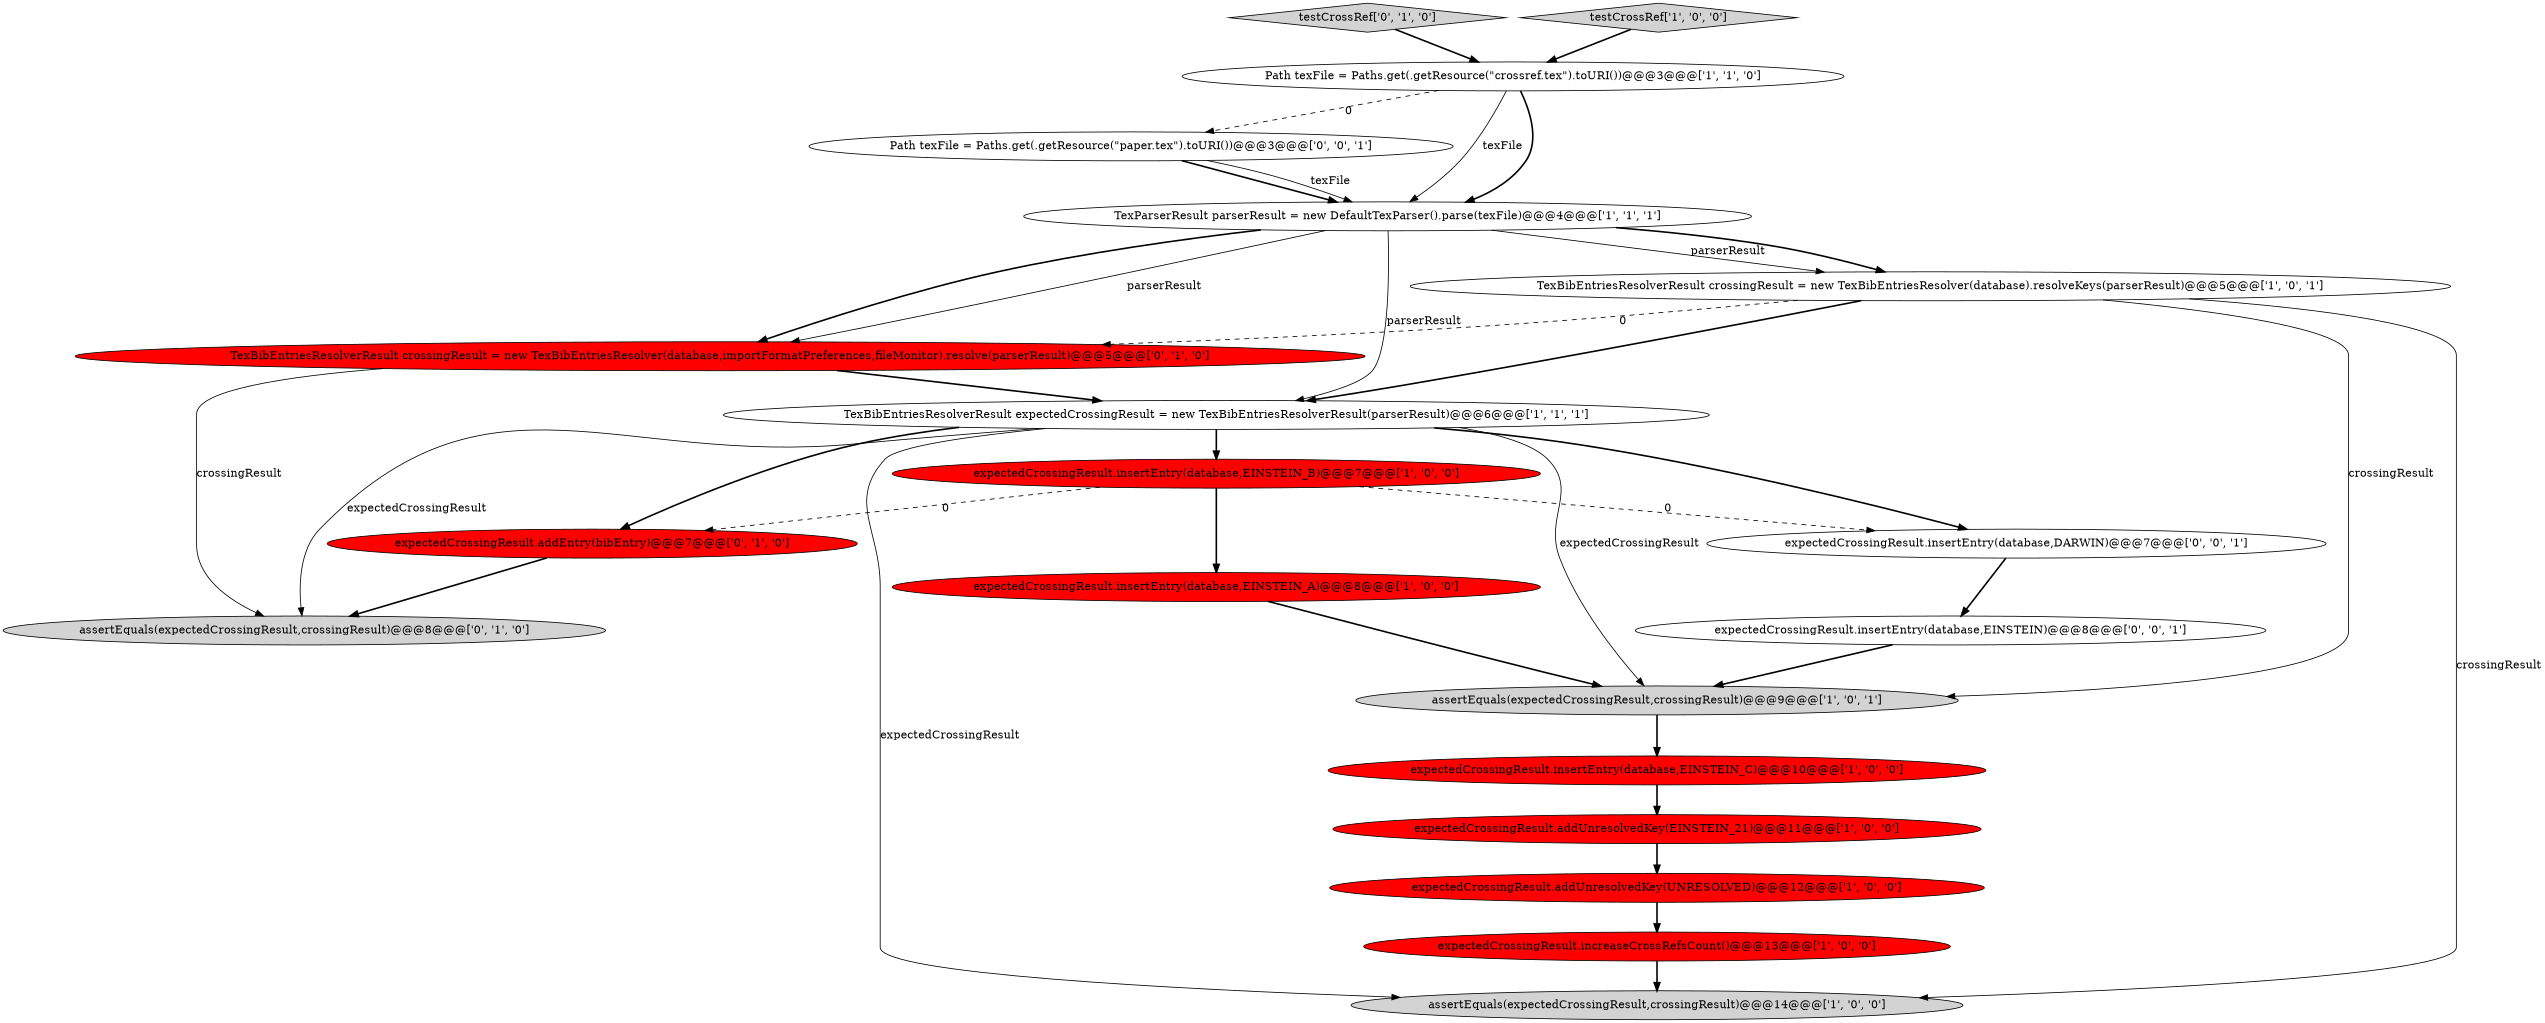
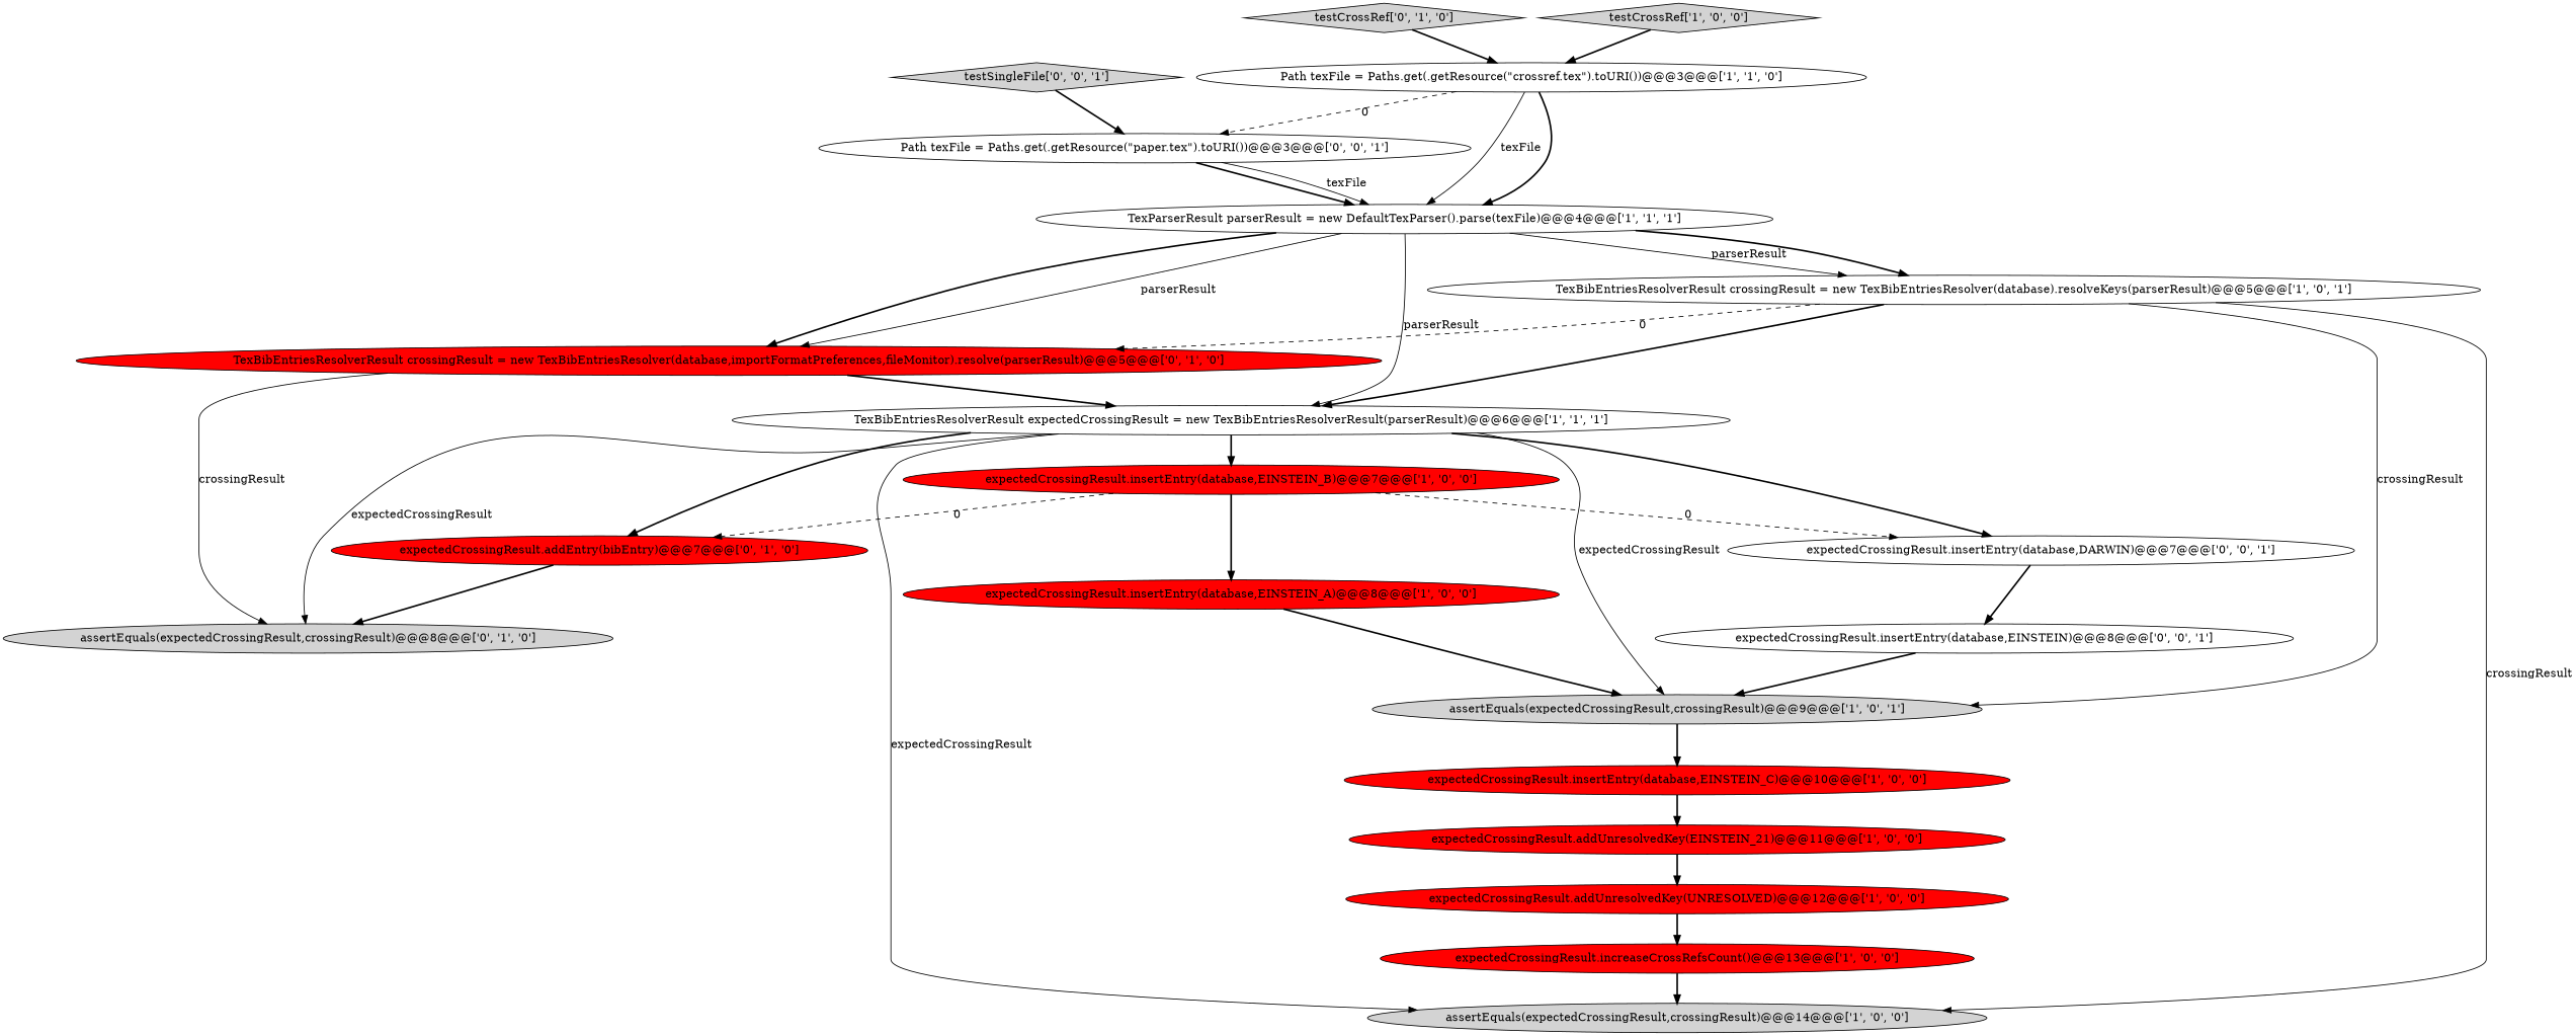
  digraph {
    node [fillcolor=red shape=ellipse style=filled]
    edge [style=bold]
    n1 [fillcolor=lightgray label="testCrossRef['0', '1', '0']" shape=diamond]
    n2 [fillcolor=white label="Path texFile = Paths.get(.getResource(\"crossref.tex\").toURI())@@@3@@@['1', '1', '0']"]
    n3 [fillcolor=white label="expectedCrossingResult.insertEntry(database,EINSTEIN)@@@8@@@['0', '0', '1']"]
    n4 [fillcolor=lightgray label="assertEquals(expectedCrossingResult,crossingResult)@@@9@@@['1', '0', '1']"]
    n5 [label="expectedCrossingResult.addEntry(bibEntry)@@@7@@@['0', '1', '0']"]
    n6 [fillcolor=lightgray label="assertEquals(expectedCrossingResult,crossingResult)@@@8@@@['0', '1', '0']"]
    n7 [label="expectedCrossingResult.insertEntry(database,EINSTEIN_C)@@@10@@@['1', '0', '0']"]
    n8 [label="expectedCrossingResult.insertEntry(database,EINSTEIN_B)@@@7@@@['1', '0', '0']"]
    n9 [fillcolor=white label="expectedCrossingResult.insertEntry(database,DARWIN)@@@7@@@['0', '0', '1']"]
    n10 [label="expectedCrossingResult.insertEntry(database,EINSTEIN_A)@@@8@@@['1', '0', '0']"]
    n11 [fillcolor=lightgray label="assertEquals(expectedCrossingResult,crossingResult)@@@14@@@['1', '0', '0']"]
    n12 [label="expectedCrossingResult.addUnresolvedKey(EINSTEIN_21)@@@11@@@['1', '0', '0']"]
+   n13 [fillcolor=lightgray label="testSingleFile['0', '0', '1']" shape=diamond]
    n14 [fillcolor=white label="Path texFile = Paths.get(.getResource(\"paper.tex\").toURI())@@@3@@@['0', '0', '1']"]
    n15 [label="expectedCrossingResult.increaseCrossRefsCount()@@@13@@@['1', '0', '0']"]
    n16 [fillcolor=white label="TexBibEntriesResolverResult crossingResult = new TexBibEntriesResolver(database).resolveKeys(parserResult)@@@5@@@['1', '0', '1']"]
    n17 [fillcolor=white label="TexBibEntriesResolverResult expectedCrossingResult = new TexBibEntriesResolverResult(parserResult)@@@6@@@['1', '1', '1']"]
    n18 [label="TexBibEntriesResolverResult crossingResult = new TexBibEntriesResolver(database,importFormatPreferences,fileMonitor).resolve(parserResult)@@@5@@@['0', '1', '0']"]
    n19 [fillcolor=lightgray label="testCrossRef['1', '0', '0']" shape=diamond]
    n20 [fillcolor=white label="TexParserResult parserResult = new DefaultTexParser().parse(texFile)@@@4@@@['1', '1', '1']"]
    n21 [label="expectedCrossingResult.addUnresolvedKey(UNRESOLVED)@@@12@@@['1', '0', '0']"]
    n1 -> n2
    n2 -> n14 [label=0 style=dashed]
    n2 -> n20 [label=texFile style=solid]
    n2 -> n20
    n3 -> n4
    n4 -> n7
    n5 -> n6
    n7 -> n12
    n8 -> n5 [label=0 style=dashed]
    n8 -> n9 [label=0 style=dashed]
    n8 -> n10
    n9 -> n3
    n10 -> n4
    n12 -> n21
+   n13 -> n14
    n14 -> n20
    n14 -> n20 [label=texFile style=solid]
    n15 -> n11
    n16 -> n4 [label=crossingResult style=solid]
    n16 -> n11 [label=crossingResult style=solid]
    n16 -> n17
    n16 -> n18 [label=0 style=dashed]
    n17 -> n4 [label=expectedCrossingResult style=solid]
    n17 -> n5
    n17 -> n6 [label=expectedCrossingResult style=solid]
    n17 -> n8
    n17 -> n9
    n17 -> n11 [label=expectedCrossingResult style=solid]
    n18 -> n6 [label=crossingResult style=solid]
    n18 -> n17
    n19 -> n2
    n20 -> n16 [label=parserResult style=solid]
    n20 -> n16
    n20 -> n17 [label=parserResult style=solid]
    n20 -> n18 [label=parserResult style=solid]
    n20 -> n18
    n21 -> n15
  }
